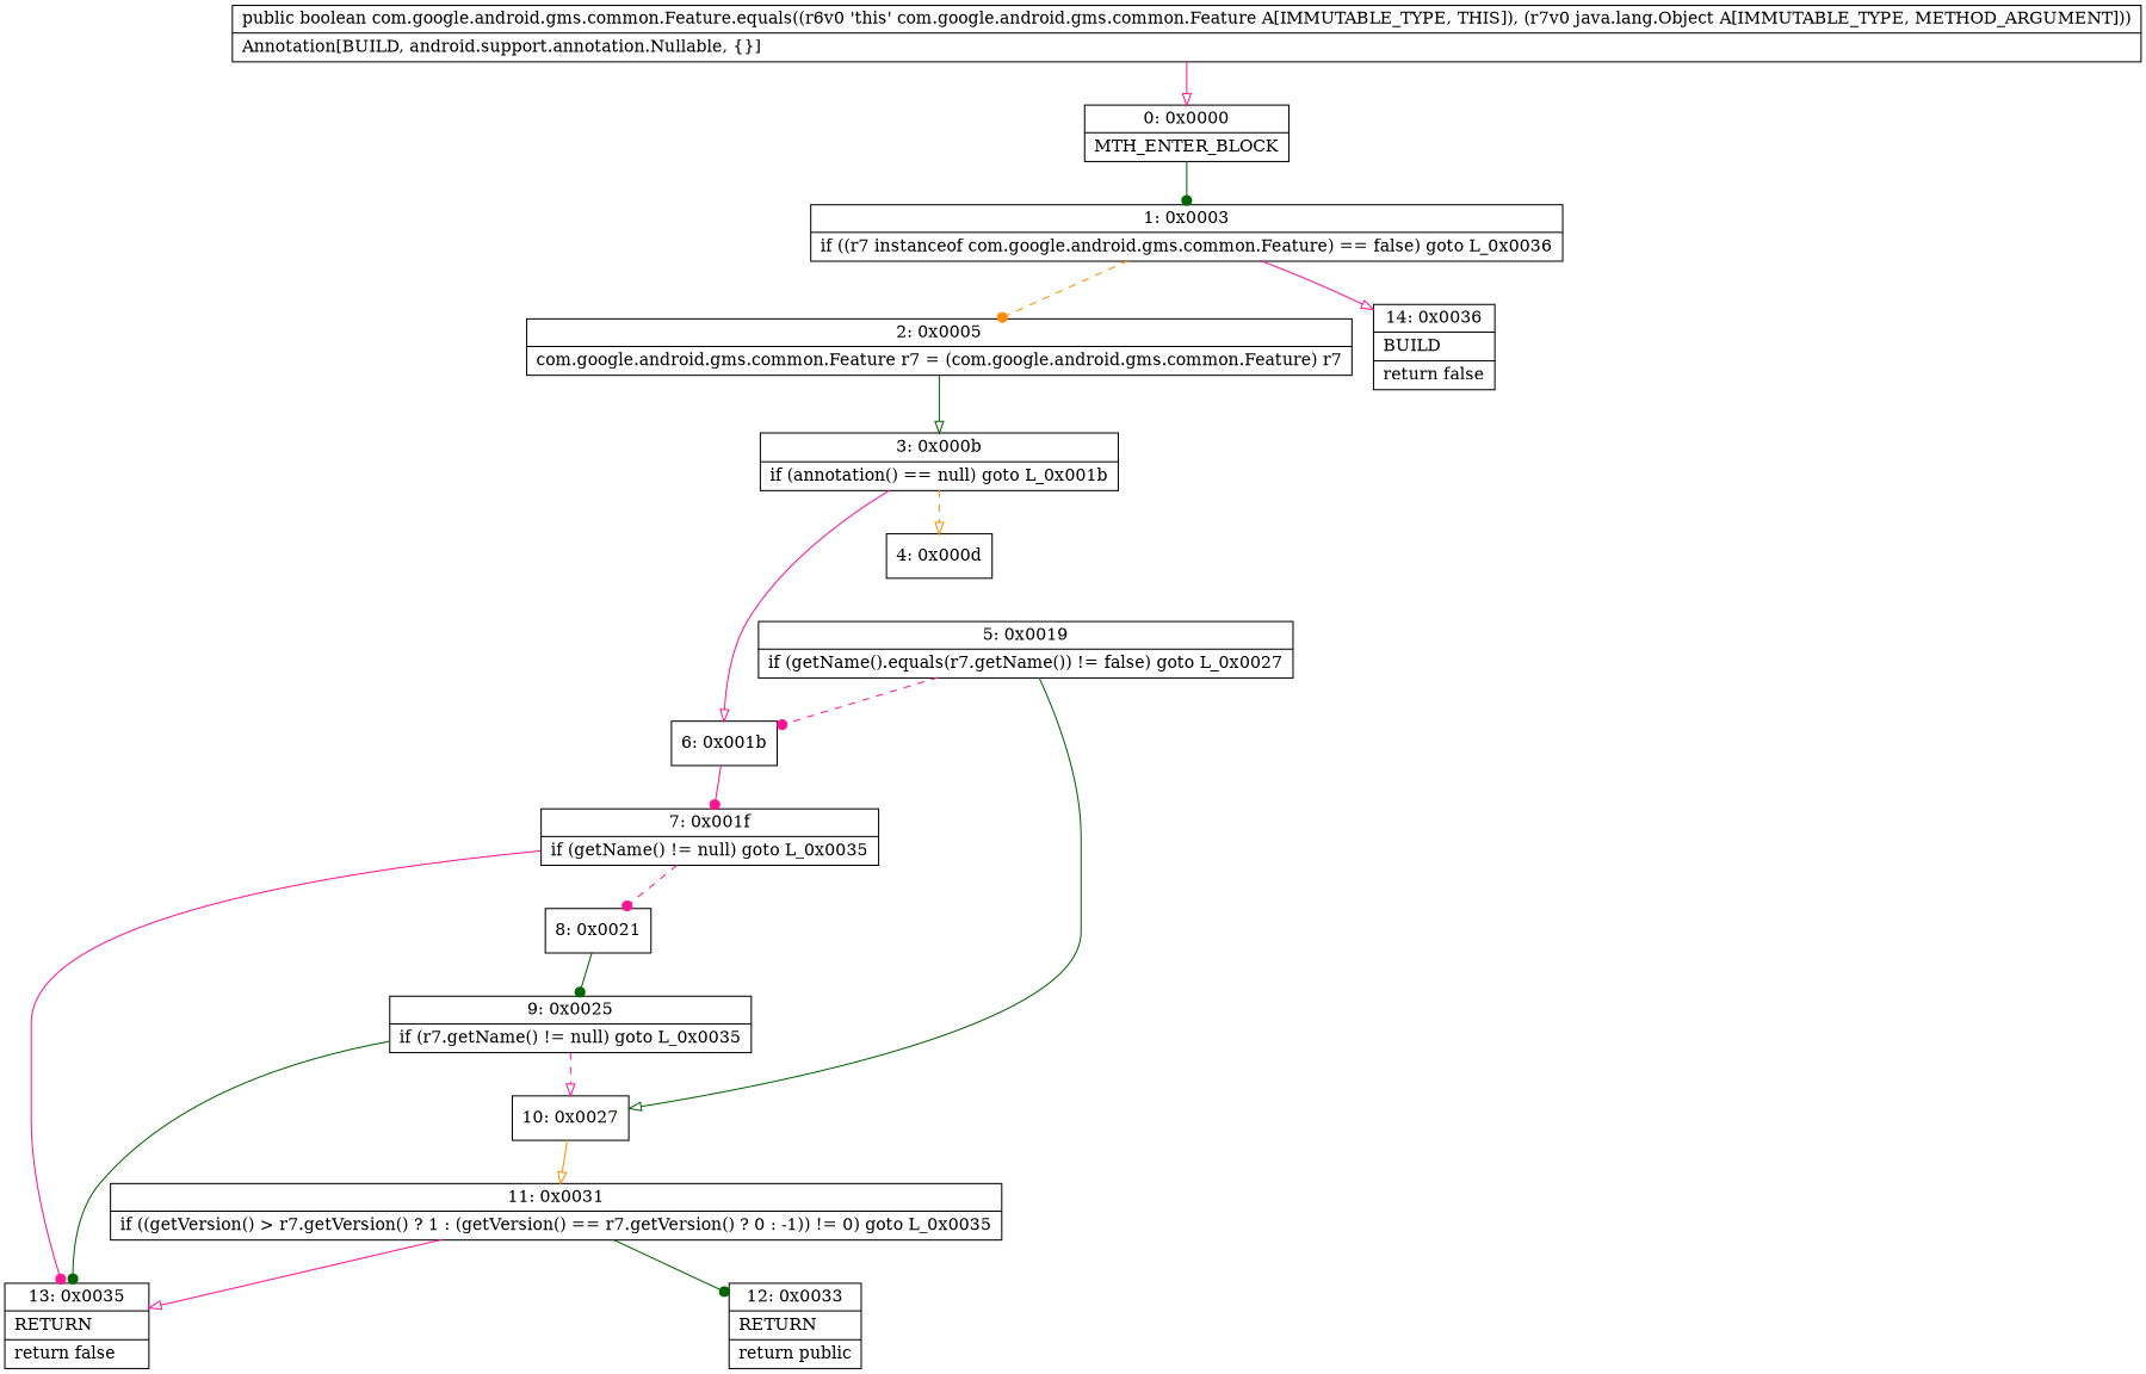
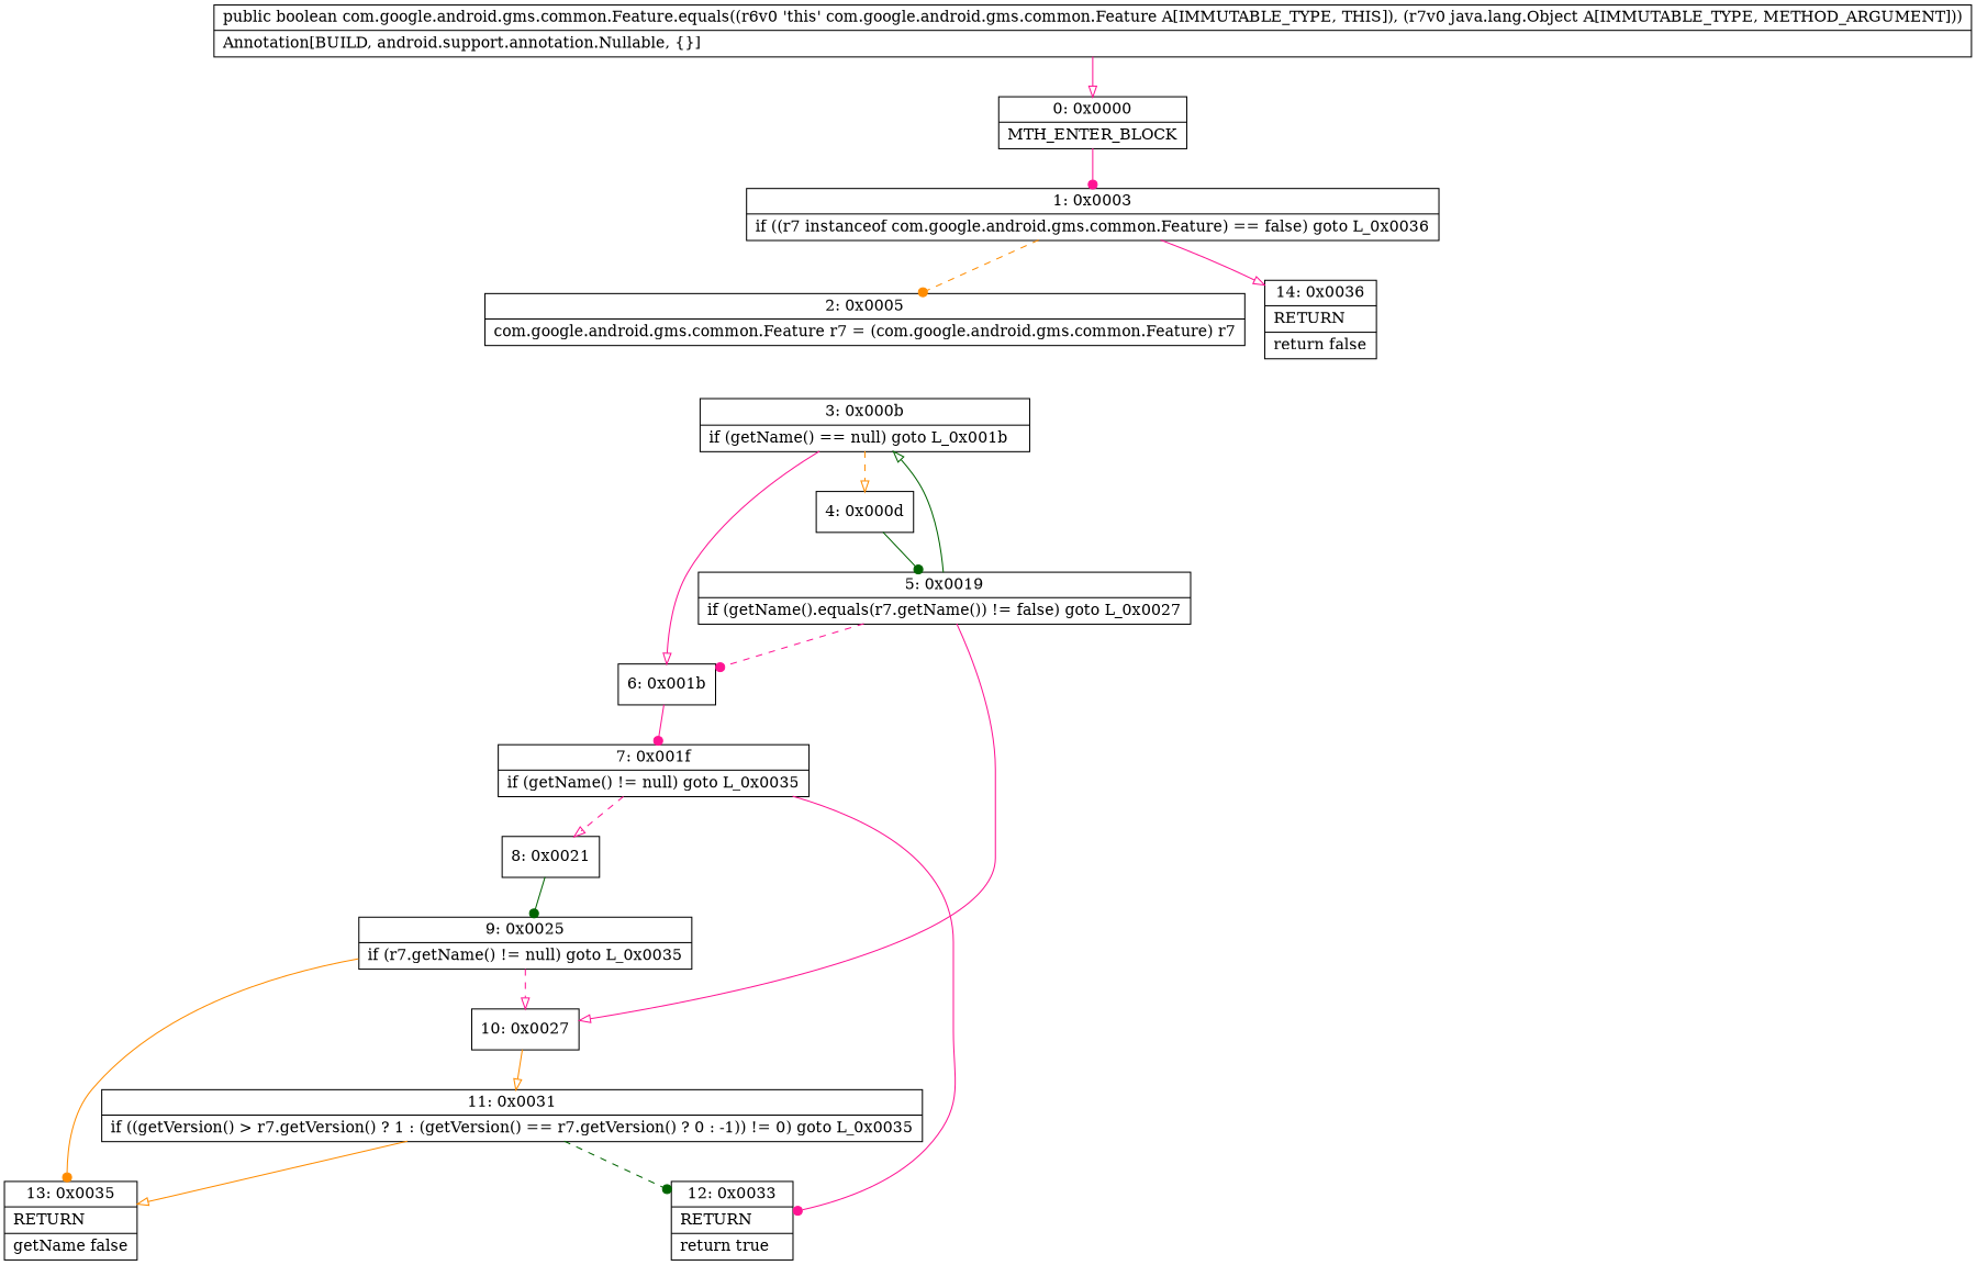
  digraph {
    node [shape=record]
    edge [arrowhead=dot color=deeppink]
    n1 [label="{0\:\ 0x0000|MTH_ENTER_BLOCK\l}"]
    n2 [label="{1\:\ 0x0003|if ((r7 instanceof com.google.android.gms.common.Feature) == false) goto L_0x0036\l}"]
    n3 [label="{2\:\ 0x0005|com.google.android.gms.common.Feature r7 = (com.google.android.gms.common.Feature) r7\l}"]
-   n4 [label="{14\:\ 0x0036|BUILD\l|return false\l}"]
-   n5 [label="{3\:\ 0x000b|if (annotation() == null) goto L_0x001b\l}"]
+   n4 [label="{14\:\ 0x0036|RETURN\l|return false\l}"]
+   n5 [label="{3\:\ 0x000b|if (getName() == null) goto L_0x001b\l}"]
    n6 [label="{4\:\ 0x000d}"]
    n7 [label="{6\:\ 0x001b}"]
    n8 [label="{5\:\ 0x0019|if (getName().equals(r7.getName()) != false) goto L_0x0027\l}"]
    n9 [label="{7\:\ 0x001f|if (getName() != null) goto L_0x0035\l}"]
    n10 [label="{10\:\ 0x0027}"]
    n11 [label="{11\:\ 0x0031|if ((getVersion() \> r7.getVersion() ? 1 : (getVersion() == r7.getVersion() ? 0 : \-1)) != 0) goto L_0x0035\l}"]
    n12 [label="{8\:\ 0x0021}"]
-   n13 [label="{13\:\ 0x0035|RETURN\l|return false\l}"]
+   n13 [label="{13\:\ 0x0035|RETURN\l|getName false\l}"]
    n14 [label="{9\:\ 0x0025|if (r7.getName() != null) goto L_0x0035\l}"]
-   n15 [label="{12\:\ 0x0033|RETURN\l|return public\l}"]
+   n15 [label="{12\:\ 0x0033|RETURN\l|return true\l}"]
    n16 [label="{public boolean com.google.android.gms.common.Feature.equals((r6v0 'this' com.google.android.gms.common.Feature A[IMMUTABLE_TYPE, THIS]), (r7v0 java.lang.Object A[IMMUTABLE_TYPE, METHOD_ARGUMENT]))  | Annotation[BUILD, android.support.annotation.Nullable, \{\}]\l}"]
-   n1 -> n2 [color=darkgreen]
+   n1 -> n2
    n2 -> n3 [color=darkorange style=dashed]
    n2 -> n4 [arrowhead=onormal]
-   n3 -> n5 [arrowhead=onormal color=darkgreen]
+   n8 -> n5 [arrowhead=onormal color=darkgreen]
    n5 -> n6 [arrowhead=onormal color=darkorange style=dashed]
    n5 -> n7 [arrowhead=onormal]
+   n6 -> n8 [color=darkgreen]
    n7 -> n9
    n8 -> n7 [style=dashed]
-   n8 -> n10 [arrowhead=onormal color=darkgreen]
-   n9 -> n12 [style=dashed]
-   n9 -> n13
+   n8 -> n10 [arrowhead=onormal]
+   n9 -> n12 [arrowhead=onormal style=dashed]
+   n9 -> n15
    n10 -> n11 [arrowhead=onormal color=darkorange]
-   n11 -> n13 [arrowhead=onormal]
-   n11 -> n15 [color=darkgreen style=solid]
+   n11 -> n13 [arrowhead=onormal color=darkorange]
+   n11 -> n15 [color=darkgreen style=dashed]
    n12 -> n14 [color=darkgreen]
    n14 -> n10 [arrowhead=onormal style=dashed]
-   n14 -> n13 [color=darkgreen]
+   n14 -> n13 [color=darkorange]
    n16 -> n1 [arrowhead=onormal]
  }
